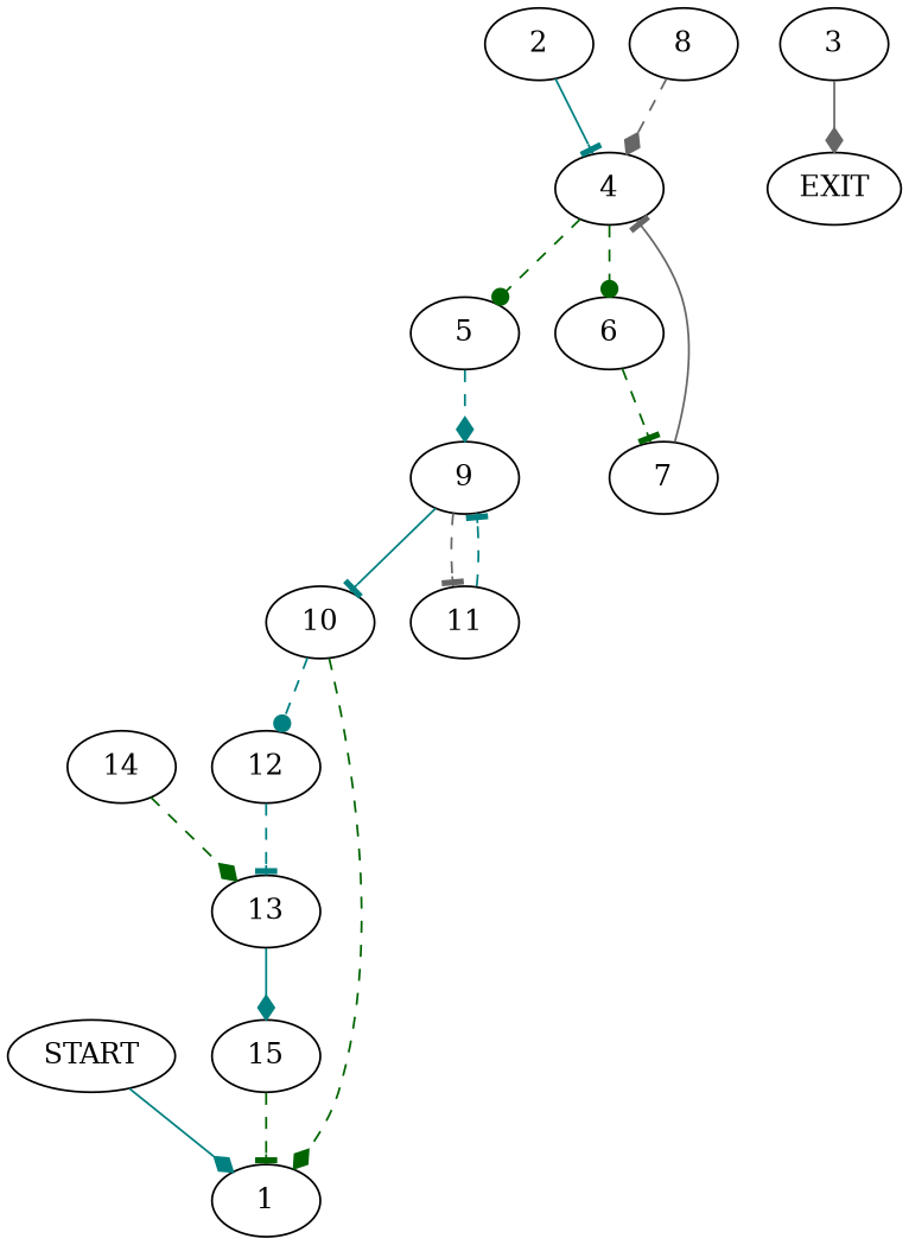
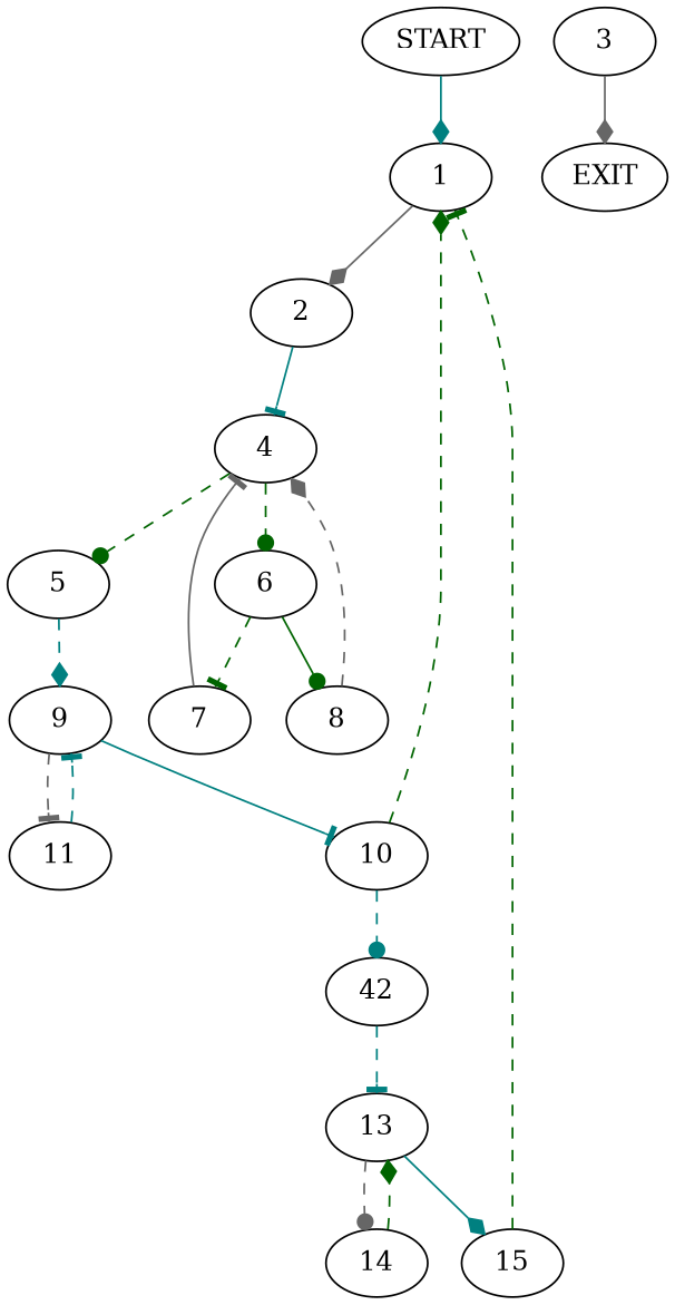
  digraph {
    edge [arrowhead=diamond color=teal style=dashed]
    n1 [label=START]
    1
    2
    n4 [label=EXIT]
    4
    3
    5
    6
    9
    7
    8
    10
    11
-   12
+   12 [label=42]
    13
    14
    15
    n1 -> 1 [style=solid]
+   1 -> 2 [color=gray40 style=solid]
    2 -> 4 [arrowhead=tee style=solid]
    4 -> 5 [arrowhead=dot color=darkgreen]
    4 -> 6 [arrowhead=dot color=darkgreen]
    3 -> n4 [color=gray40 style=solid]
    5 -> 9
    6 -> 7 [arrowhead=tee color=darkgreen]
+   6 -> 8 [arrowhead=dot color=darkgreen style=solid]
    9 -> 10 [arrowhead=tee style=solid]
    9 -> 11 [arrowhead=tee color=gray40]
    7 -> 4 [arrowhead=tee color=gray40 style=solid]
    8 -> 4 [color=gray40]
    10 -> 1 [color=darkgreen]
    10 -> 12 [arrowhead=dot]
    11 -> 9 [arrowhead=tee]
    12 -> 13 [arrowhead=tee]
+   13 -> 14 [arrowhead=dot color=gray40]
    13 -> 15 [style=solid]
    14 -> 13 [color=darkgreen]
    15 -> 1 [arrowhead=tee color=darkgreen]
  }
